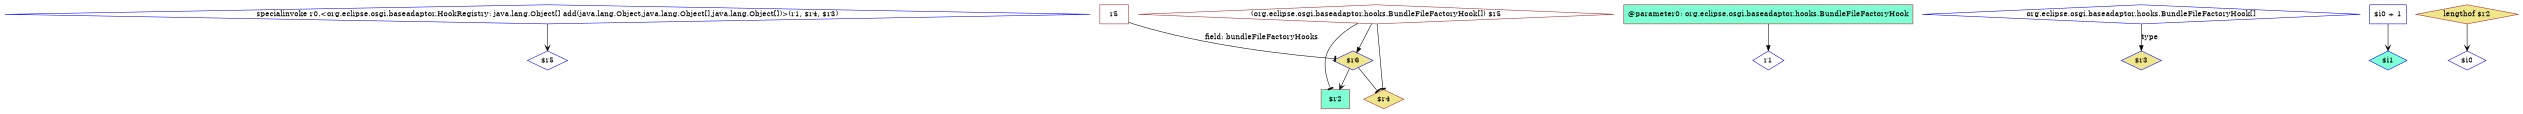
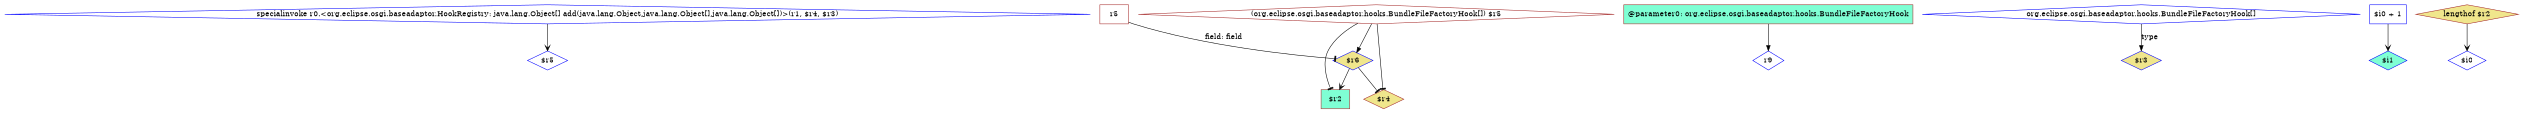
  digraph {
    node [color=blue fillcolor=white shape=diamond style=filled]
    edge [arrowhead=vee]
    n1 [label="specialinvoke r0.<org.eclipse.osgi.baseadaptor.HookRegistry: java.lang.Object[] add(java.lang.Object,java.lang.Object[],java.lang.Object[])>(r1, $r4, $r3)"]
    n2 [label="$r5"]
    n3 [color=brown label=r5 shape=box]
    n4 [fillcolor=khaki label="$r6"]
    n5 [color=brown fillcolor=aquamarine label="$r2" shape=box]
    n6 [color=brown fillcolor=khaki label="$r4"]
    n7 [color=brown fillcolor=aquamarine label="@parameter0: org.eclipse.osgi.baseadaptor.hooks.BundleFileFactoryHook" shape=box]
-   n8 [label=r1]
+   n8 [label=r9]
    n9 [label="org.eclipse.osgi.baseadaptor.hooks.BundleFileFactoryHook[]"]
    n10 [fillcolor=khaki label="$r3"]
    n11 [color=brown label="(org.eclipse.osgi.baseadaptor.hooks.BundleFileFactoryHook[]) $r5"]
    n12 [label="$i0 + 1" shape=box]
    n13 [fillcolor=aquamarine label="$i1"]
    n14 [color=brown fillcolor=khaki label="lengthof $r2"]
    n15 [label="$i0"]
    n1 -> n2
-   n3 -> n4 [arrowhead=tee label="field: bundleFileFactoryHooks"]
+   n3 -> n4 [arrowhead=tee label="field: field"]
    n4 -> n5
    n4 -> n6 [arrowhead=tee]
    n7 -> n8 [arrowhead=normal]
    n9 -> n10 [arrowhead=normal label=type]
    n11 -> n4 [arrowhead=normal]
    n11 -> n5 [arrowhead=tee]
    n11 -> n6 [arrowhead=tee]
    n12 -> n13
    n14 -> n15
  }
